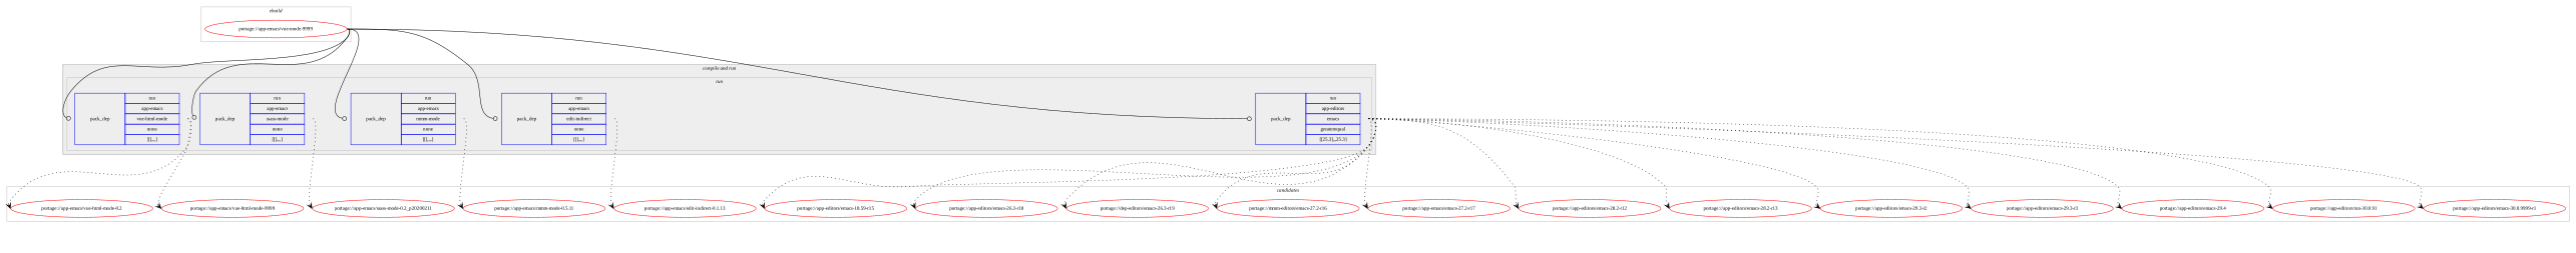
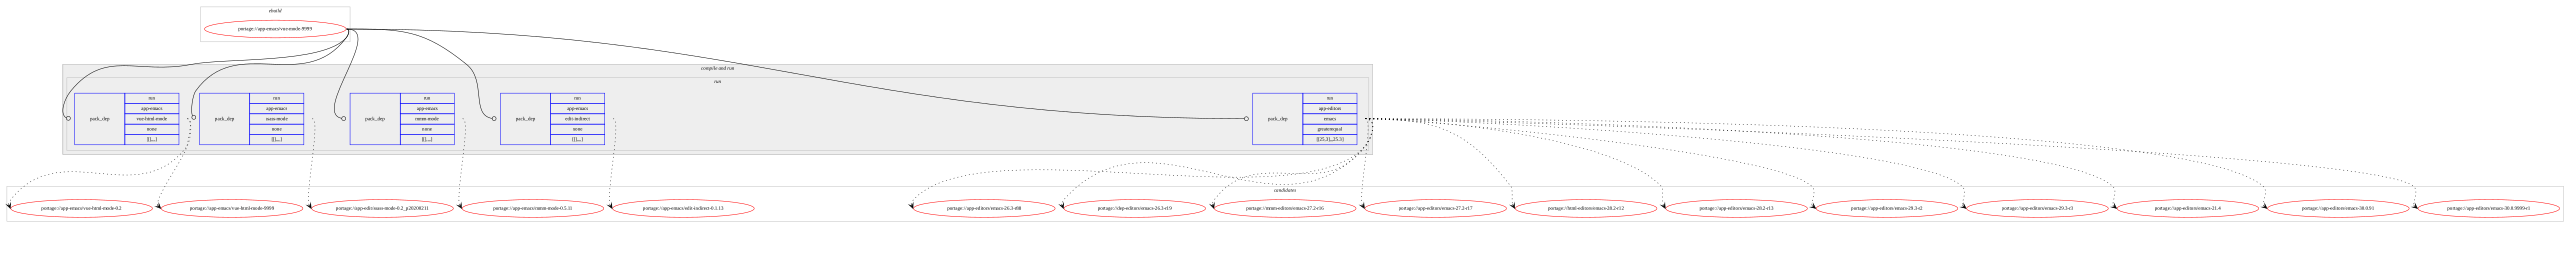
  digraph {
    compound=true
    concentrate=true
    fontname="Liberation Serif"
    fontsize=10
    newrank=true
    rankdir=TB
    ranksep=1.5
    node [color=red fontname="Liberation Serif" fontsize=10]
    edge [arrowhead=vee fontname="Liberation Serif" headport=w style=dotted tailport=e weight=100]
    n1 [label="portage://app-emacs/vue-mode-9999" width=4]
    n2 [color=blue label=<<TABLE BORDER="0" CELLBORDER="1" CELLSPACING="0" CELLPADDING="4" WIDTH="220"><TR><TD ROWSPAN="6" CELLPADDING="30">pack_dep</TD></TR><TR><TD WIDTH="110">run</TD></TR><TR><TD>app-editors</TD></TR><TR><TD>emacs</TD></TR><TR><TD>greaterequal</TD></TR><TR><TD>[[25,3],,,25.3]</TD></TR></TABLE>> shape=none]
    n3 [color=blue label=<<TABLE BORDER="0" CELLBORDER="1" CELLSPACING="0" CELLPADDING="4" WIDTH="220"><TR><TD ROWSPAN="6" CELLPADDING="30">pack_dep</TD></TR><TR><TD WIDTH="110">run</TD></TR><TR><TD>app-emacs</TD></TR><TR><TD>edit-indirect</TD></TR><TR><TD>none</TD></TR><TR><TD>[[],,,,]</TD></TR></TABLE>> shape=none]
    n4 [color=blue label=<<TABLE BORDER="0" CELLBORDER="1" CELLSPACING="0" CELLPADDING="4" WIDTH="220"><TR><TD ROWSPAN="6" CELLPADDING="30">pack_dep</TD></TR><TR><TD WIDTH="110">run</TD></TR><TR><TD>app-emacs</TD></TR><TR><TD>mmm-mode</TD></TR><TR><TD>none</TD></TR><TR><TD>[[],,,,]</TD></TR></TABLE>> shape=none]
    n5 [color=blue label=<<TABLE BORDER="0" CELLBORDER="1" CELLSPACING="0" CELLPADDING="4" WIDTH="220"><TR><TD ROWSPAN="6" CELLPADDING="30">pack_dep</TD></TR><TR><TD WIDTH="110">run</TD></TR><TR><TD>app-emacs</TD></TR><TR><TD>ssass-mode</TD></TR><TR><TD>none</TD></TR><TR><TD>[[],,,,]</TD></TR></TABLE>> shape=none]
    n6 [color=blue label=<<TABLE BORDER="0" CELLBORDER="1" CELLSPACING="0" CELLPADDING="4" WIDTH="220"><TR><TD ROWSPAN="6" CELLPADDING="30">pack_dep</TD></TR><TR><TD WIDTH="110">run</TD></TR><TR><TD>app-emacs</TD></TR><TR><TD>vue-html-mode</TD></TR><TR><TD>none</TD></TR><TR><TD>[[],,,,]</TD></TR></TABLE>> shape=none]
    n7 [label="portage://app-editors/emacs-30.0.9999-r1" width=4]
-   n8 [label="portage://app-editors/run-30.0.91" width=4]
-   n9 [label="portage://app-editors/emacs-29.4" width=4]
+   n8 [label="portage://app-editors/emacs-30.0.91" width=4]
+   n9 [label="portage://app-editors/emacs-21.4" width=4]
    n10 [label="portage://app-editors/emacs-29.3-r3" width=4]
    n11 [label="portage://app-editors/emacs-29.3-r2" width=4]
    n12 [label="portage://app-editors/emacs-28.2-r13" width=4]
-   n13 [label="portage://app-editors/emacs-28.2-r12" width=4]
-   n14 [label="portage://app-emacs/emacs-27.2-r17" width=4]
+   n13 [label="portage://html-editors/emacs-28.2-r12" width=4]
+   n14 [label="portage://app-editors/emacs-27.2-r17" width=4]
    n15 [label="portage://mmm-editors/emacs-27.2-r16" width=4]
    n16 [label="portage://dep-editors/emacs-26.3-r19" width=4]
-   n17 [label="portage://app-editors/emacs-26.3-r18" width=4]
-   n18 [label="portage://app-editors/emacs-18.59-r15" width=4]
+   n17 [label="portage://app-editors/emacs-26.3-r88" width=4]
    n19 [label="portage://app-emacs/edit-indirect-0.1.13" width=4]
    n20 [label="portage://app-emacs/mmm-mode-0.5.11" width=4]
-   n21 [label="portage://app-emacs/ssass-mode-0.2_p20200211" width=4]
+   n21 [label="portage://app-edit/ssass-mode-0.2_p20200211" width=4]
    n22 [label="portage://app-emacs/vue-html-mode-9999" width=4]
    n23 [label="portage://app-emacs/vue-html-mode-0.2" width=4]
    subgraph cluster_1 {
      color=gray
      label=<<i>ebuild</i>>
      n1
    }
    subgraph cluster_2 {
      color=gray
      label=<<i>dependencies</i>>
      subgraph cluster_3 {
        color=gray
        fillcolor="#eeeeee"
        label=<<i>compile</i>>
        style=filled
      }
      subgraph cluster_4 {
        color=gray
        fillcolor="#eeeeee"
        label=<<i>compile and run</i>>
        style=filled
      }
      subgraph cluster_5 {
        color=gray
        fillcolor="#eeeeee"
        label=<<i>run</i>>
        style=filled
        subgraph sub_6 {
          color=gray
          fillcolor="#eeeeee"
          label=<<i>run</i>>
          style=filled
          n2
        }
        subgraph sub_7 {
          color=gray
          fillcolor="#eeeeee"
          label=<<i>run</i>>
          style=filled
          n3
        }
        subgraph sub_8 {
          color=gray
          fillcolor="#eeeeee"
          label=<<i>run</i>>
          style=filled
          n4
        }
        subgraph sub_9 {
          color=gray
          fillcolor="#eeeeee"
          label=<<i>run</i>>
          style=filled
          n5
        }
        subgraph sub_10 {
          color=gray
          fillcolor="#eeeeee"
          label=<<i>run</i>>
          style=filled
          n6
        }
      }
    }
    subgraph cluster_11 {
      color=gray
      label=<<i>candidates</i>>
      rank=same
      subgraph sub_12 {
        color=black
        label=<<i>candidates</i>>
        nodesep=1
        rank=same
        n7
        n8
        n9
        n10
        n11
        n12
        n13
        n14
        n15
        n16
        n17
-       n18
      }
      subgraph sub_13 {
        color=black
        label=<<i>candidates</i>>
        nodesep=1
        rank=same
        n19
      }
      subgraph sub_14 {
        color=black
        label=<<i>candidates</i>>
        nodesep=1
        rank=same
        n20
      }
      subgraph sub_15 {
        color=black
        label=<<i>candidates</i>>
        nodesep=1
        rank=same
        n21
      }
      subgraph sub_16 {
        color=black
        label=<<i>candidates</i>>
        nodesep=1
        rank=same
        n22
        n23
      }
    }
    n1 -> n2 [arrowhead=odot style=solid weight=20]
    n1 -> n3 [arrowhead=odot style=solid weight=20]
    n1 -> n4 [arrowhead=odot style=solid weight=20]
    n1 -> n5 [arrowhead=odot style=solid weight=20]
    n1 -> n6 [arrowhead=odot style=solid weight=20]
    n2 -> n7
    n2 -> n8
    n2 -> n9
    n2 -> n10
    n2 -> n11
    n2 -> n12
    n2 -> n13
    n2 -> n14
    n2 -> n15
    n2 -> n16
    n2 -> n17
-   n2 -> n18
    n3 -> n19
    n4 -> n20
    n5 -> n21
    n6 -> n22
    n6 -> n23
  }
